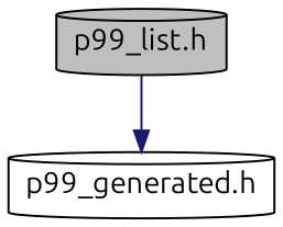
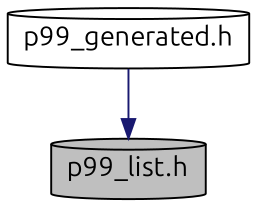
  digraph {
    fontname=Ubuntu
    node [color=black fontname=Ubuntu fontsize=14 shape=cylinder style=filled]
    n1 [fillcolor=grey75 fontcolor=black height=0.2 label="p99_list.h" width=0.4]
    n2 [fillcolor=white height=0.2 label="p99_generated.h" width=0.4]
-   n1 -> n2 [color=midnightblue fontname=Ubuntu fontsize=14 labelfontname=Helvetica labelfontsize=14 style=solid]
+   n2 -> n1 [color=midnightblue fontname=Ubuntu fontsize=14 labelfontname=Helvetica labelfontsize=14 style=solid]
  }
